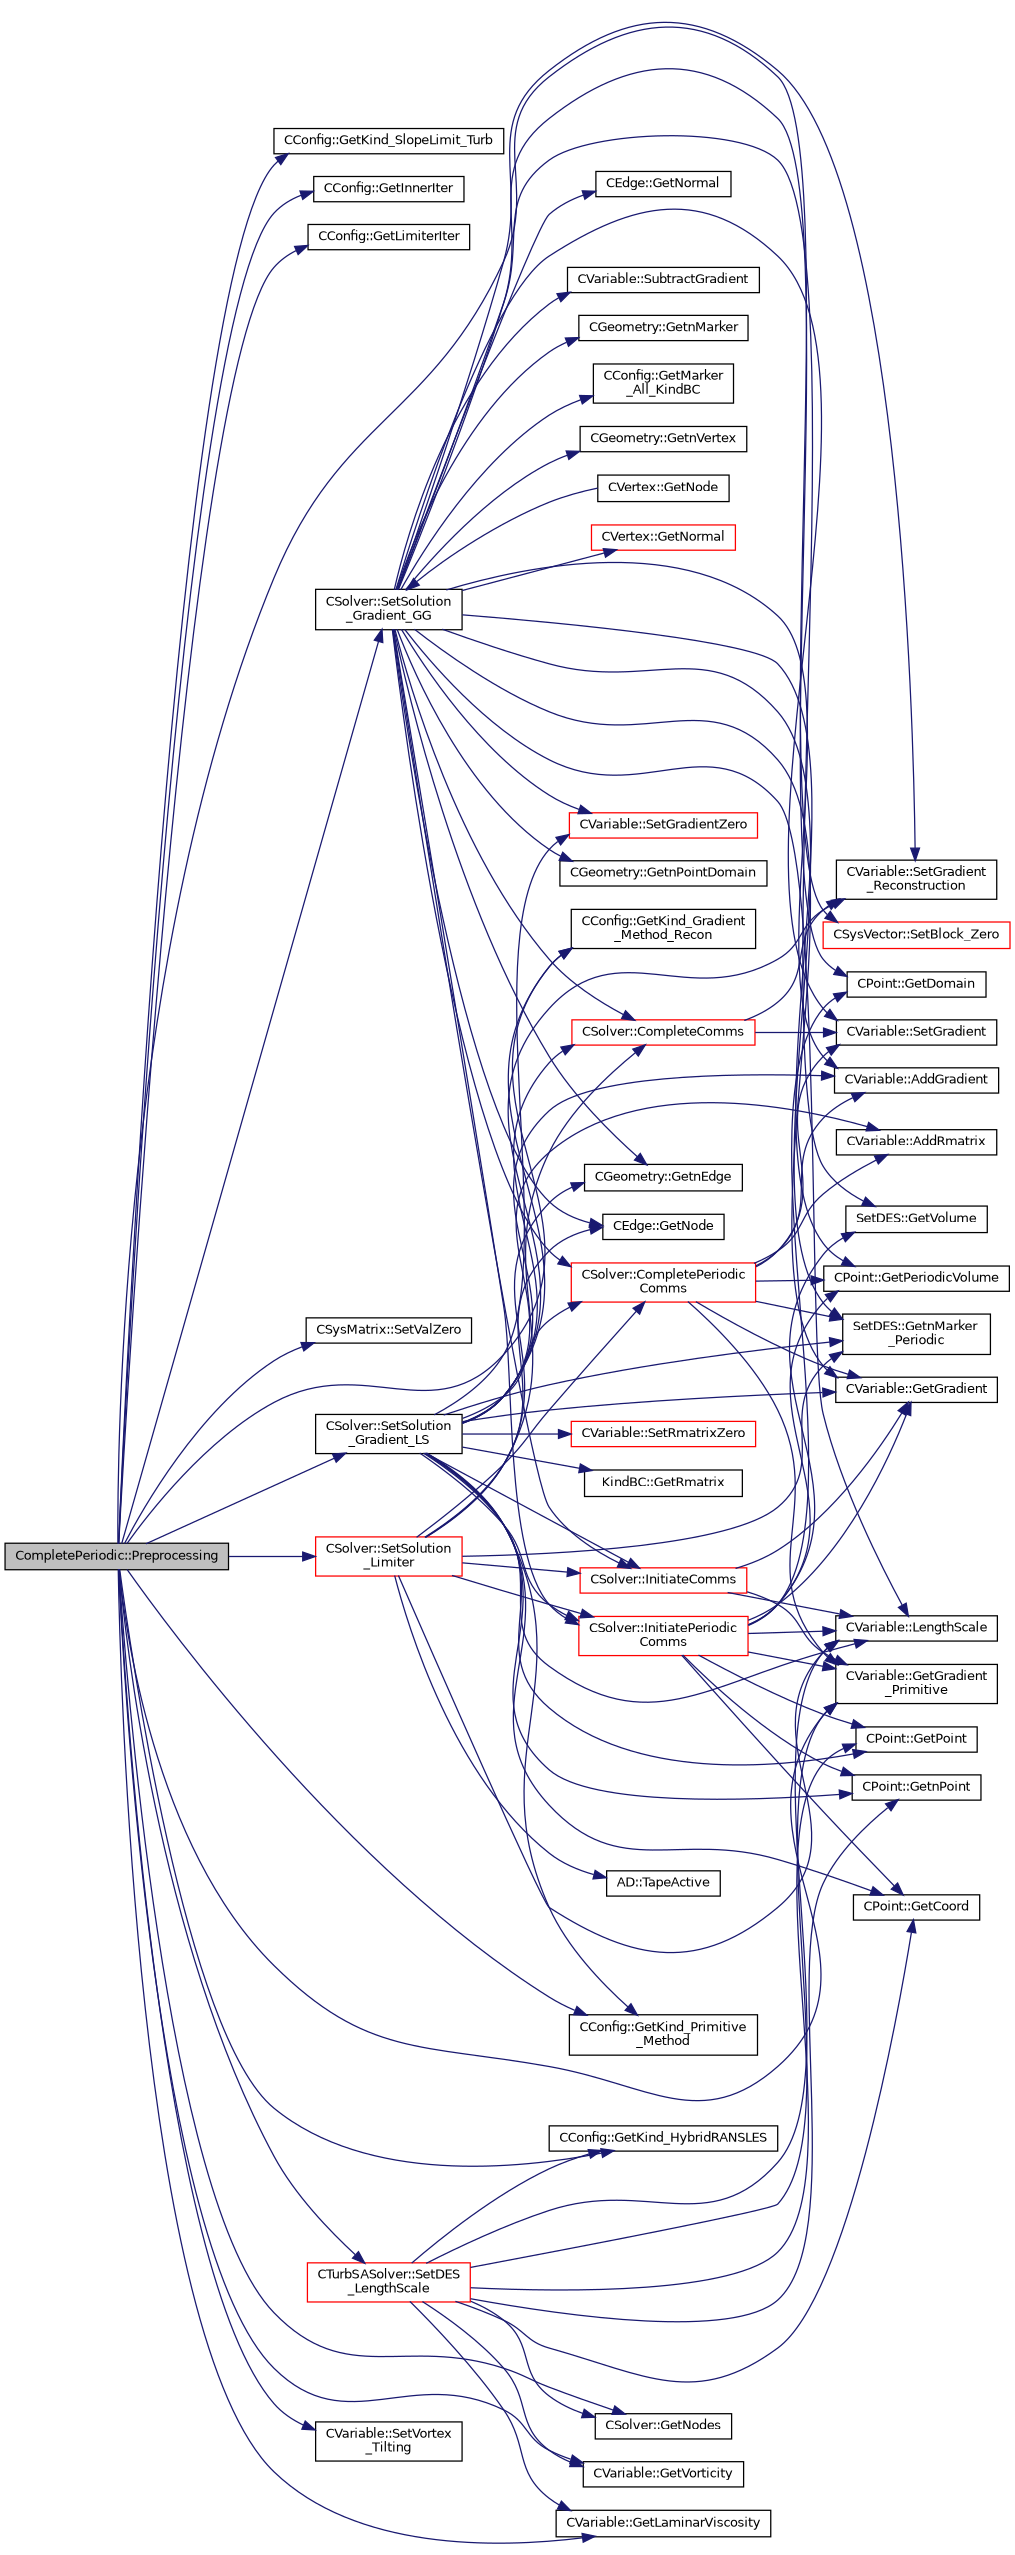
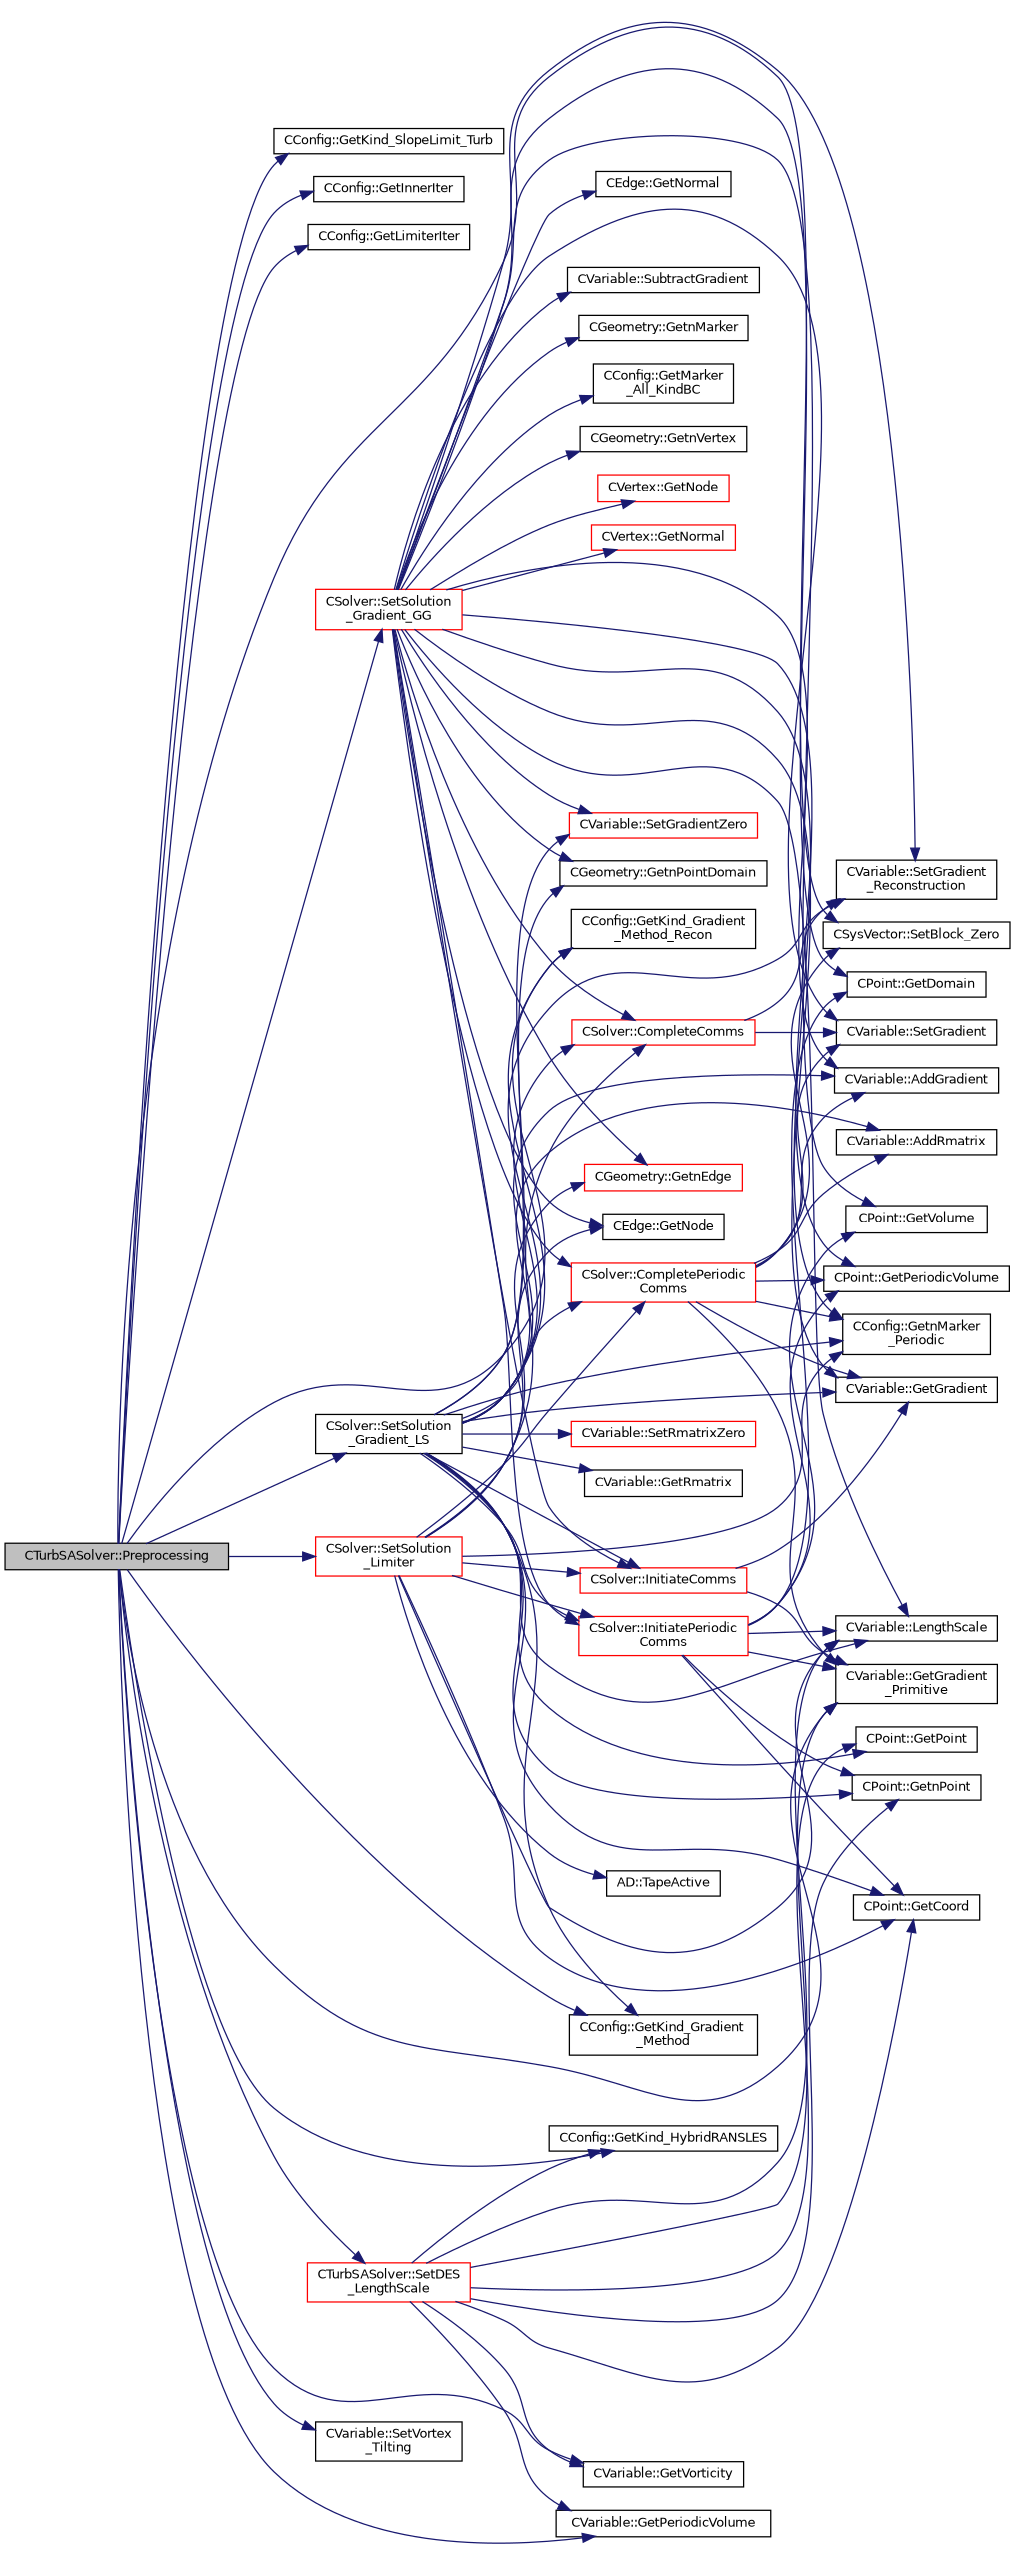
  digraph {
    rankdir=LR
    node [color=black fillcolor=white fontname=Helvetica fontsize=10 shape=record style=filled]
    edge [color=midnightblue fontname=Helvetica fontsize=10 labelfontname=Helvetica labelfontsize=10 style=solid]
-   n1 [fillcolor=grey75 fontcolor=black height=0.2 label="CompletePeriodic::Preprocessing" width=0.4]
+   n1 [fillcolor=grey75 fontcolor=black height=0.2 label="CTurbSASolver::Preprocessing" width=0.4]
    n2 [height=0.2 label="CConfig::GetKind_SlopeLimit_Turb" width=0.4]
    n3 [height=0.2 label="CConfig::GetInnerIter" width=0.4]
    n4 [height=0.2 label="CConfig::GetLimiterIter" width=0.4]
    n5 [height=0.2 label="CConfig::GetKind_HybridRANSLES" width=0.4]
-   n6 [color=red height=0.2 label="CSysVector::SetBlock_Zero" width=0.4]
-   n7 [height=0.2 label="CSysMatrix::SetValZero" width=0.4]
+   n6 [height=0.2 label="CSysVector::SetBlock_Zero" width=0.4]
    n8 [height=0.2 label="CConfig::GetKind_Gradient\l_Method_Recon" width=0.4]
-   n9 [height=0.2 label="CSolver::SetSolution\l_Gradient_GG" width=0.4]
+   n9 [color=red height=0.2 label="CSolver::SetSolution\l_Gradient_GG" width=0.4]
    n10 [height=0.2 label="CVariable::GetGradient\l_Primitive" width=0.4]
    n11 [height=0.2 label="CSolver::SetSolution\l_Gradient_LS" width=0.4]
-   n12 [height=0.2 label="CConfig::GetKind_Primitive\l_Method" width=0.4]
+   n12 [height=0.2 label="CConfig::GetKind_Gradient\l_Method" width=0.4]
    n13 [color=red height=0.2 label="CSolver::SetSolution\l_Limiter" width=0.4]
-   n14 [height=0.2 label="CSolver::GetNodes" width=0.4]
    n15 [height=0.2 label="CVariable::GetVorticity" width=0.4]
-   n16 [height=0.2 label="CVariable::GetLaminarViscosity" width=0.4]
+   n16 [height=0.2 label="CVariable::GetPeriodicVolume" width=0.4]
    n17 [height=0.2 label="CVariable::SetVortex\l_Tilting" width=0.4]
    n18 [color=red height=0.2 label="CTurbSASolver::SetDES\l_LengthScale" width=0.4]
    n19 [color=red height=0.2 label="CVariable::SetGradientZero" width=0.4]
-   n20 [height=0.2 label="CGeometry::GetnEdge" width=0.4]
+   n20 [color=red height=0.2 label="CGeometry::GetnEdge" width=0.4]
    n21 [height=0.2 label="CEdge::GetNode" width=0.4]
    n22 [height=0.2 label="CVariable::LengthScale" width=0.4]
    n23 [height=0.2 label="CEdge::GetNormal" width=0.4]
    n24 [height=0.2 label="CPoint::GetDomain" width=0.4]
    n25 [height=0.2 label="CVariable::AddGradient" width=0.4]
    n26 [height=0.2 label="CVariable::SubtractGradient" width=0.4]
    n27 [height=0.2 label="CGeometry::GetnMarker" width=0.4]
    n28 [height=0.2 label="CConfig::GetMarker\l_All_KindBC" width=0.4]
    n29 [height=0.2 label="CGeometry::GetnVertex" width=0.4]
-   n30 [height=0.2 label="CVertex::GetNode" width=0.4]
+   n30 [color=red height=0.2 label="CVertex::GetNode" width=0.4]
    n31 [color=red height=0.2 label="CVertex::GetNormal" width=0.4]
-   n32 [height=0.2 label="SetDES::GetnMarker\l_Periodic" width=0.4]
+   n32 [height=0.2 label="CConfig::GetnMarker\l_Periodic" width=0.4]
    n33 [color=red height=0.2 label="CSolver::InitiatePeriodic\lComms" width=0.4]
-   n34 [height=0.2 label="SetDES::GetVolume" width=0.4]
+   n34 [height=0.2 label="CPoint::GetVolume" width=0.4]
    n35 [height=0.2 label="CPoint::GetPeriodicVolume" width=0.4]
    n36 [height=0.2 label="CVariable::GetGradient" width=0.4]
    n37 [color=red height=0.2 label="CSolver::CompletePeriodic\lComms" width=0.4]
    n38 [height=0.2 label="CVariable::SetGradient" width=0.4]
    n39 [height=0.2 label="CGeometry::GetnPointDomain" width=0.4]
    n40 [height=0.2 label="CVariable::SetGradient\l_Reconstruction" width=0.4]
    n41 [color=red height=0.2 label="CSolver::InitiateComms" width=0.4]
    n42 [color=red height=0.2 label="CSolver::CompleteComms" width=0.4]
    n43 [height=0.2 label="CPoint::GetnPoint" width=0.4]
    n44 [height=0.2 label="CPoint::GetPoint" width=0.4]
    n45 [height=0.2 label="CPoint::GetCoord" width=0.4]
    n46 [height=0.2 label="CVariable::AddRmatrix" width=0.4]
    n47 [color=red height=0.2 label="CVariable::SetRmatrixZero" width=0.4]
-   n48 [height=0.2 label="KindBC::GetRmatrix" width=0.4]
+   n48 [height=0.2 label="CVariable::GetRmatrix" width=0.4]
    n49 [height=0.2 label="AD::TapeActive" width=0.4]
    n1 -> n2
    n1 -> n3
    n1 -> n4
    n1 -> n5
    n1 -> n6
-   n1 -> n7
    n1 -> n8
    n1 -> n9
    n1 -> n10
    n1 -> n11
    n1 -> n12
    n1 -> n13
-   n1 -> n14
    n1 -> n15
    n1 -> n16
    n1 -> n17
    n1 -> n18
    n9 -> n19
    n9 -> n20
    n9 -> n21
    n9 -> n22
    n9 -> n23
    n9 -> n24
    n9 -> n25
    n9 -> n26
    n9 -> n27
    n9 -> n28
    n9 -> n29
-   n30 -> n9
+   n9 -> n30
    n9 -> n31
    n9 -> n32
    n9 -> n33
    n9 -> n34
    n9 -> n35
    n9 -> n36
    n9 -> n37
    n9 -> n38
    n9 -> n39
    n9 -> n40
    n9 -> n41
    n9 -> n42
    n11 -> n8
    n11 -> n12
    n11 -> n19
    n11 -> n22
    n11 -> n25
    n11 -> n32
    n11 -> n33
    n11 -> n36
    n11 -> n37
+   n11 -> n39
    n11 -> n40
    n11 -> n41
    n11 -> n42
    n11 -> n43
    n11 -> n44
    n11 -> n45
    n11 -> n46
    n11 -> n47
    n11 -> n48
    n13 -> n20
    n13 -> n21
    n13 -> n22
    n13 -> n32
    n13 -> n33
    n13 -> n37
    n13 -> n41
    n13 -> n42
+   n13 -> n45
    n13 -> n49
    n18 -> n5
    n18 -> n10
-   n18 -> n14
    n18 -> n15
    n18 -> n16
    n18 -> n22
    n18 -> n43
    n18 -> n44
    n18 -> n45
    n33 -> n10
    n33 -> n22
    n33 -> n24
    n33 -> n34
    n33 -> n35
-   n33 -> n36
    n33 -> n43
-   n33 -> n44
    n33 -> n45
+   n37 -> n6
    n37 -> n10
    n37 -> n25
    n37 -> n32
    n37 -> n35
    n37 -> n36
    n37 -> n38
    n37 -> n46
    n41 -> n10
-   n41 -> n22
    n41 -> n36
    n42 -> n38
    n42 -> n40
  }
